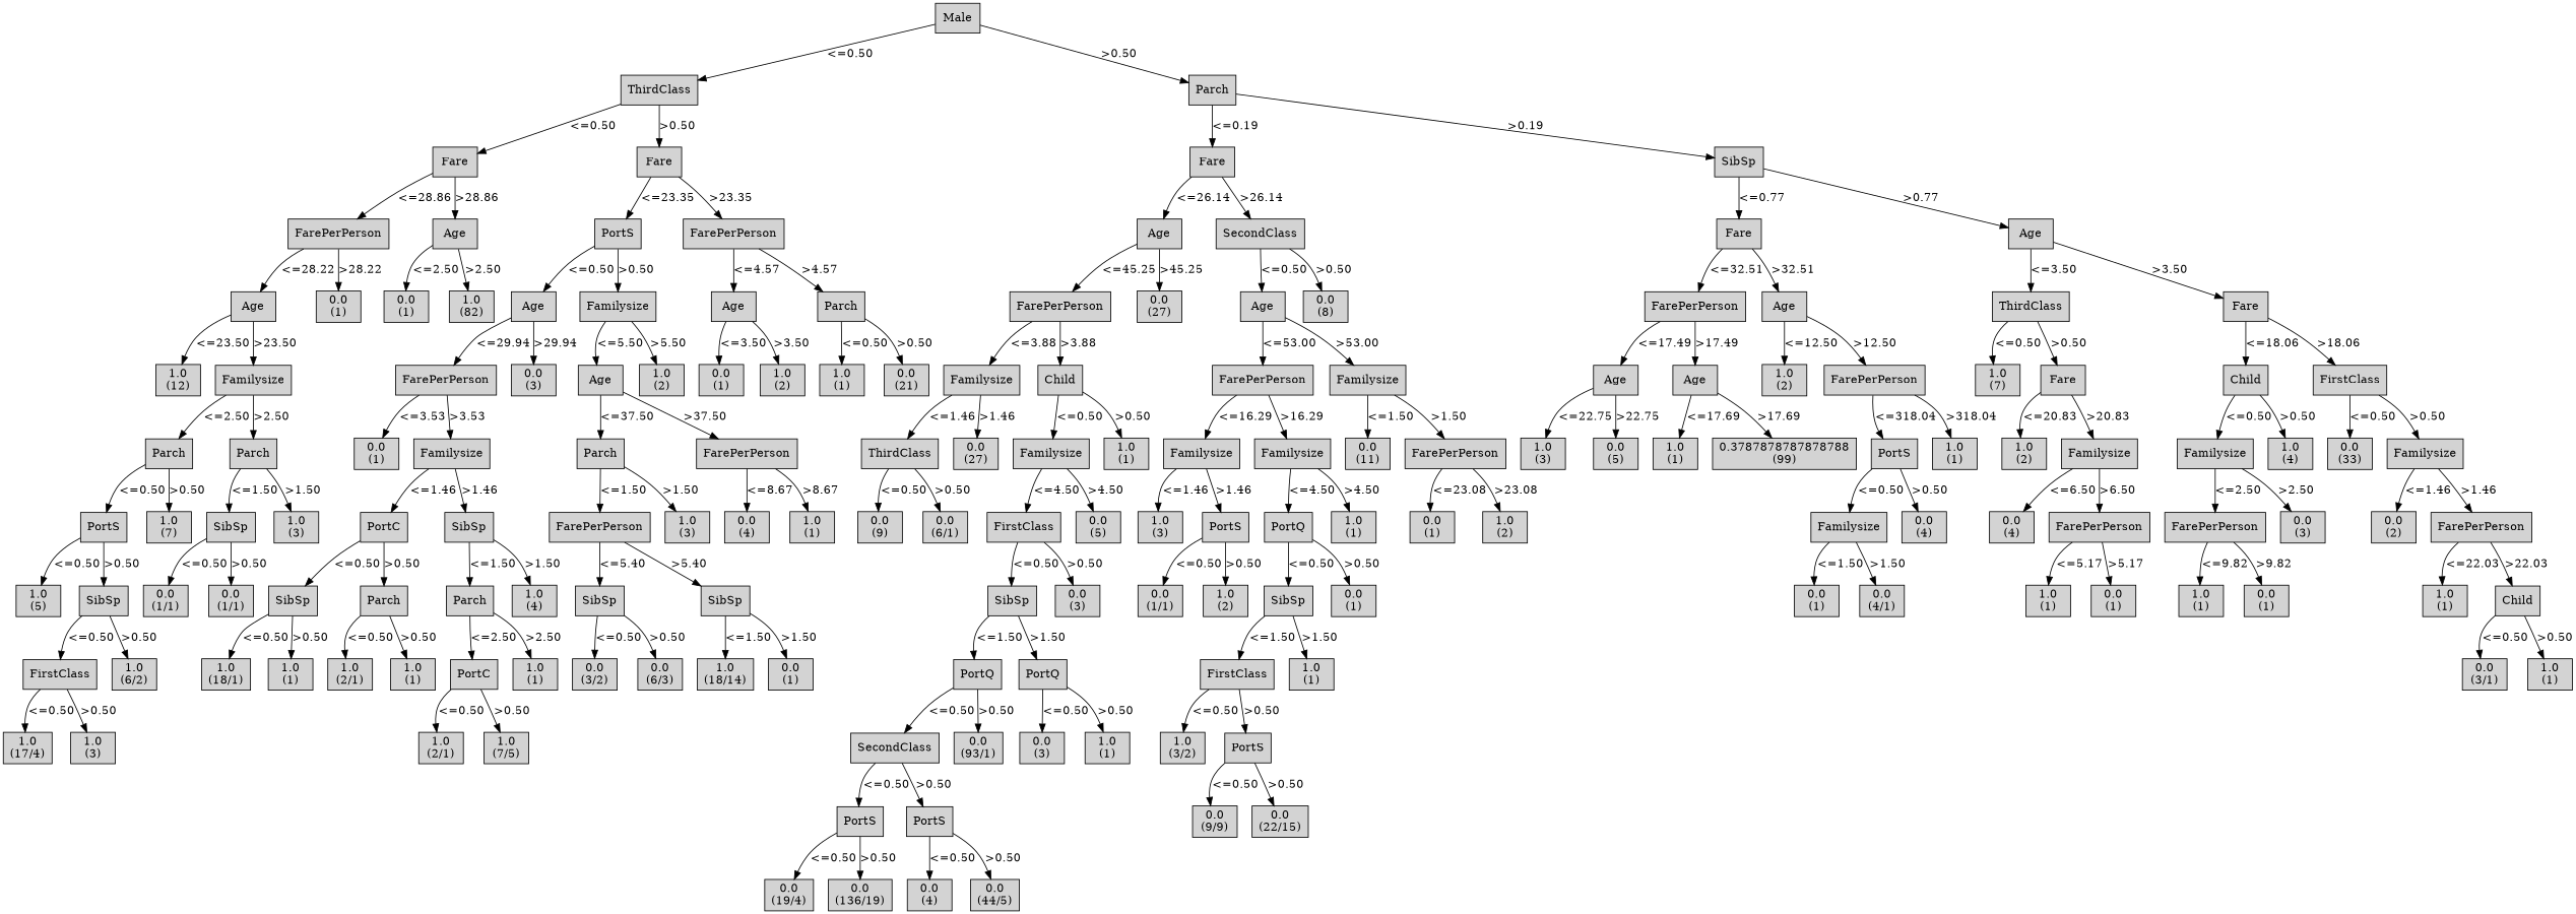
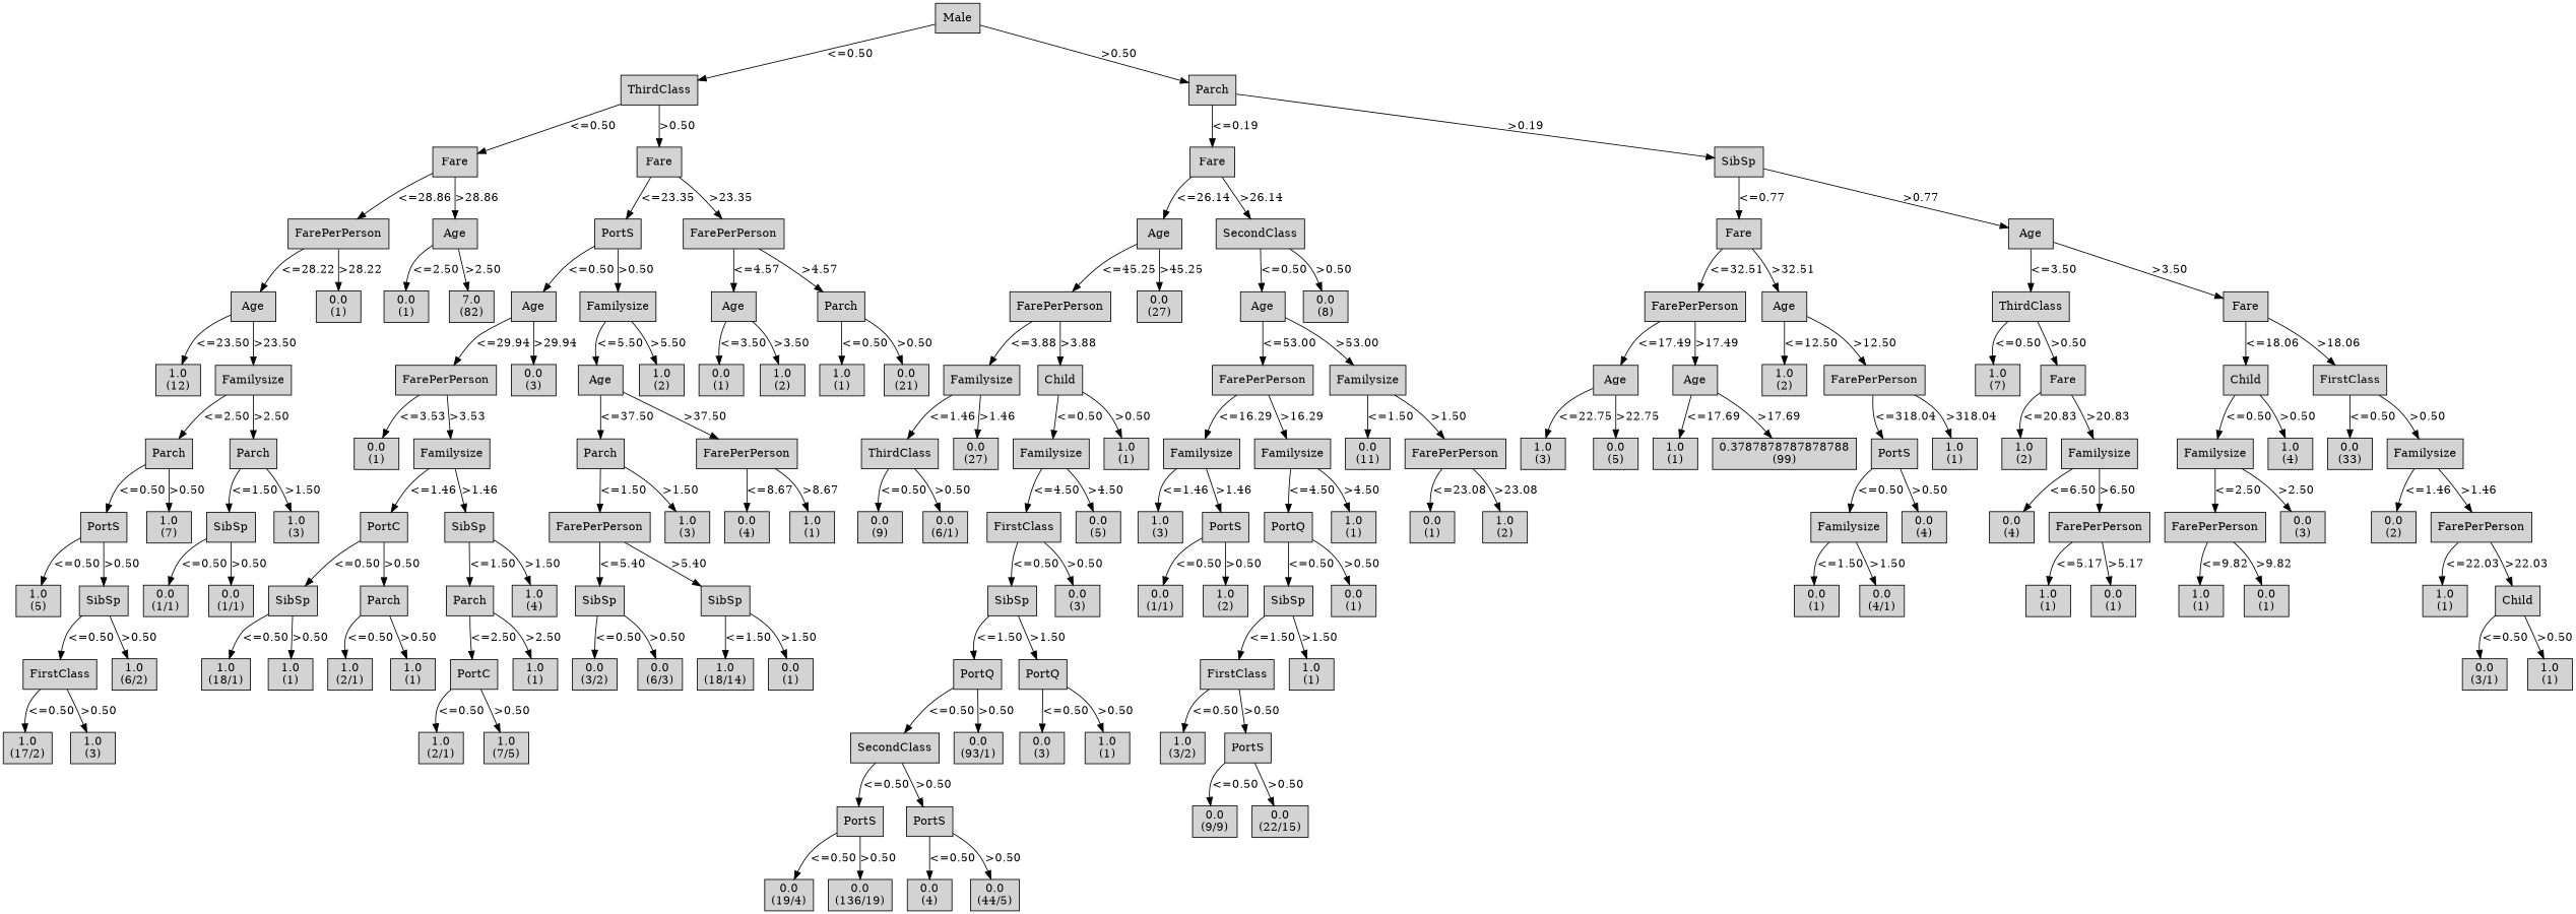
  digraph {
    node [shape=box style=filled weight=8]
    n1 [label="Male\n" weight=1]
    n2 [label="FirstClass\n" weight=10]
    n3 [label="1.0\n(6/2)\n" weight=10]
    n4 [label="1.0\n(18/1)\n" weight=10]
    n5 [label="1.0\n(1)\n" weight=10]
    n6 [label="1.0\n(2/1)\n" weight=10]
    n7 [label="1.0\n(1)\n" weight=10]
    n8 [label="PortC\n" weight=10]
    n9 [label="1.0\n(1)\n" weight=10]
    n10 [label="0.0\n(3/2)\n" weight=10]
    n11 [label="0.0\n(6/3)\n" weight=10]
    n12 [label="1.0\n(18/14)\n" weight=10]
    n13 [label="0.0\n(1)\n" weight=10]
    n14 [label="PortQ\n" weight=10]
    n15 [label="PortQ\n" weight=10]
    n16 [label="FirstClass\n" weight=10]
    n17 [label="1.0\n(1)\n" weight=10]
    n18 [label="0.0\n(3/1)\n" weight=10]
    n19 [label="1.0\n(1)\n" weight=10]
-   n20 [label="1.0\n(17/4)\n" weight=11]
+   n20 [label="1.0\n(17/2)\n" weight=11]
    n21 [label="1.0\n(3)\n" weight=11]
    n22 [label="1.0\n(2/1)\n" weight=11]
    n23 [label="1.0\n(7/5)\n" weight=11]
    n24 [label="SecondClass\n" weight=11]
    n25 [label="0.0\n(93/1)\n" weight=11]
    n26 [label="0.0\n(3)\n" weight=11]
    n27 [label="1.0\n(1)\n" weight=11]
    n28 [label="1.0\n(3/2)\n" weight=11]
    n29 [label="PortS\n" weight=11]
    n30 [label="PortS\n" weight=12]
    n31 [label="PortS\n" weight=12]
    n32 [label="0.0\n(9/9)\n" weight=12]
    n33 [label="0.0\n(22/15)\n" weight=12]
    n34 [label="0.0\n(19/4)\n" weight=13]
    n35 [label="0.0\n(136/19)\n" weight=13]
    n36 [label="0.0\n(4)\n" weight=13]
    n37 [label="0.0\n(44/5)\n" weight=13]
    n38 [label="ThirdClass\n" weight=2]
    n39 [label="Parch\n" weight=2]
    n40 [label="Fare\n" weight=3]
    n41 [label="Fare\n" weight=3]
    n42 [label="Fare\n" weight=3]
    n43 [label="SibSp\n" weight=3]
    n44 [label="FarePerPerson\n" weight=4]
    n45 [label="Age\n" weight=4]
    n46 [label="PortS\n" weight=4]
    n47 [label="FarePerPerson\n" weight=4]
    n48 [label="Age\n" weight=4]
    n49 [label="SecondClass\n" weight=4]
    n50 [label="Fare\n" weight=4]
    n51 [label="Age\n" weight=4]
    n52 [label="Age\n" weight=5]
    n53 [label="0.0\n(1)\n" weight=5]
    n54 [label="0.0\n(1)\n" weight=5]
-   n55 [label="1.0\n(82)\n" weight=5]
+   n55 [label="7.0\n(82)\n" weight=5]
    n56 [label="Age\n" weight=5]
    n57 [label="Familysize\n" weight=5]
    n58 [label="Age\n" weight=5]
    n59 [label="Parch\n" weight=5]
    n60 [label="FarePerPerson\n" weight=5]
    n61 [label="0.0\n(27)\n" weight=5]
    n62 [label="Age\n" weight=5]
    n63 [label="0.0\n(8)\n" weight=5]
    n64 [label="FarePerPerson\n" weight=5]
    n65 [label="Age\n" weight=5]
    n66 [label="ThirdClass\n" weight=5]
    n67 [label="Fare\n" weight=5]
    n68 [label="1.0\n(12)\n" weight=6]
    n69 [label="Familysize\n" weight=6]
    n70 [label="FarePerPerson\n" weight=6]
    n71 [label="0.0\n(3)\n" weight=6]
    n72 [label="Age\n" weight=6]
    n73 [label="1.0\n(2)\n" weight=6]
    n74 [label="0.0\n(1)\n" weight=6]
    n75 [label="1.0\n(2)\n" weight=6]
    n76 [label="1.0\n(1)\n" weight=6]
    n77 [label="0.0\n(21)\n" weight=6]
    n78 [label="Familysize\n" weight=6]
    n79 [label="Child\n" weight=6]
    n80 [label="FarePerPerson\n" weight=6]
    n81 [label="Familysize\n" weight=6]
    n82 [label="Age\n" weight=6]
    n83 [label="Age\n" weight=6]
    n84 [label="1.0\n(2)\n" weight=6]
    n85 [label="FarePerPerson\n" weight=6]
    n86 [label="1.0\n(7)\n" weight=6]
    n87 [label="Fare\n" weight=6]
    n88 [label="Child\n" weight=6]
    n89 [label="FirstClass\n" weight=6]
    n90 [label="Parch\n" weight=7]
    n91 [label="Parch\n" weight=7]
    n92 [label="0.0\n(1)\n" weight=7]
    n93 [label="Familysize\n" weight=7]
    n94 [label="Parch\n" weight=7]
    n95 [label="FarePerPerson\n" weight=7]
    n96 [label="ThirdClass\n" weight=7]
    n97 [label="0.0\n(27)\n" weight=7]
    n98 [label="Familysize\n" weight=7]
    n99 [label="1.0\n(1)\n" weight=7]
    n100 [label="Familysize\n" weight=7]
    n101 [label="Familysize\n" weight=7]
    n102 [label="0.0\n(11)\n" weight=7]
    n103 [label="FarePerPerson\n" weight=7]
    n104 [label="1.0\n(3)\n" weight=7]
    n105 [label="0.0\n(5)\n" weight=7]
    n106 [label="1.0\n(1)\n" weight=7]
    n107 [label="0.3787878787878788\n(99)\n" weight=7]
    n108 [label="PortS\n" weight=7]
    n109 [label="1.0\n(1)\n" weight=7]
    n110 [label="1.0\n(2)\n" weight=7]
    n111 [label="Familysize\n" weight=7]
    n112 [label="Familysize\n" weight=7]
    n113 [label="1.0\n(4)\n" weight=7]
    n114 [label="0.0\n(33)\n" weight=7]
    n115 [label="Familysize\n" weight=7]
    n116 [label="PortS\n"]
    n117 [label="1.0\n(7)\n"]
    n118 [label="SibSp\n"]
    n119 [label="1.0\n(3)\n"]
    n120 [label="PortC\n"]
    n121 [label="SibSp\n"]
    n122 [label="FarePerPerson\n"]
    n123 [label="1.0\n(3)\n"]
    n124 [label="0.0\n(4)\n"]
    n125 [label="1.0\n(1)\n"]
    n126 [label="0.0\n(9)\n"]
    n127 [label="0.0\n(6/1)\n"]
    n128 [label="FirstClass\n"]
    n129 [label="0.0\n(5)\n"]
    n130 [label="1.0\n(3)\n"]
    n131 [label="PortS\n"]
    n132 [label="PortQ\n"]
    n133 [label="1.0\n(1)\n"]
    n134 [label="0.0\n(1)\n"]
    n135 [label="1.0\n(2)\n"]
    n136 [label="Familysize\n"]
    n137 [label="0.0\n(4)\n"]
    n138 [label="0.0\n(4)\n"]
    n139 [label="FarePerPerson\n"]
    n140 [label="FarePerPerson\n"]
    n141 [label="0.0\n(3)\n"]
    n142 [label="0.0\n(2)\n"]
    n143 [label="FarePerPerson\n"]
    n144 [label="1.0\n(5)\n" weight=9]
    n145 [label="SibSp\n" weight=9]
    n146 [label="0.0\n(1/1)\n" weight=9]
    n147 [label="0.0\n(1/1)\n" weight=9]
    n148 [label="SibSp\n" weight=9]
    n149 [label="Parch\n" weight=9]
    n150 [label="Parch\n" weight=9]
    n151 [label="1.0\n(4)\n" weight=9]
    n152 [label="SibSp\n" weight=9]
    n153 [label="SibSp\n" weight=9]
    n154 [label="SibSp\n" weight=9]
    n155 [label="0.0\n(3)\n" weight=9]
    n156 [label="0.0\n(1/1)\n" weight=9]
    n157 [label="1.0\n(2)\n" weight=9]
    n158 [label="SibSp\n" weight=9]
    n159 [label="0.0\n(1)\n" weight=9]
    n160 [label="0.0\n(1)\n" weight=9]
    n161 [label="0.0\n(4/1)\n" weight=9]
    n162 [label="1.0\n(1)\n" weight=9]
    n163 [label="0.0\n(1)\n" weight=9]
    n164 [label="1.0\n(1)\n" weight=9]
    n165 [label="0.0\n(1)\n" weight=9]
    n166 [label="1.0\n(1)\n" weight=9]
    n167 [label="Child\n" weight=9]
    subgraph sub_1 {
      rank=same
      n1
    }
    subgraph sub_2 {
      rank=same
      n2
      n3
      n4
      n5
      n6
      n7
      n8
      n9
      n10
      n11
      n12
      n13
      n14
      n15
      n16
      n17
      n18
      n19
    }
    subgraph sub_3 {
      rank=same
      n20
      n21
      n22
      n23
      n24
      n25
      n26
      n27
      n28
      n29
    }
    subgraph sub_4 {
      rank=same
      n30
      n31
      n32
      n33
    }
    subgraph sub_5 {
      rank=same
      n34
      n35
      n36
      n37
    }
    subgraph sub_6 {
      rank=same
      n38
      n39
    }
    subgraph sub_7 {
      rank=same
      n40
      n41
      n42
      n43
    }
    subgraph sub_8 {
      rank=same
      n44
      n45
      n46
      n47
      n48
      n49
      n50
      n51
    }
    subgraph sub_9 {
      rank=same
      n52
      n53
      n54
      n55
      n56
      n57
      n58
      n59
      n60
      n61
      n62
      n63
      n64
      n65
      n66
      n67
    }
    subgraph sub_10 {
      rank=same
      n68
      n69
      n70
      n71
      n72
      n73
      n74
      n75
      n76
      n77
      n78
      n79
      n80
      n81
      n82
      n83
      n84
      n85
      n86
      n87
      n88
      n89
    }
    subgraph sub_11 {
      rank=same
      n90
      n91
      n92
      n93
      n94
      n95
      n96
      n97
      n98
      n99
      n100
      n101
      n102
      n103
      n104
      n105
      n106
      n107
      n108
      n109
      n110
      n111
      n112
      n113
      n114
      n115
    }
    subgraph sub_12 {
      rank=same
      n116
      n117
      n118
      n119
      n120
      n121
      n122
      n123
      n124
      n125
      n126
      n127
      n128
      n129
      n130
      n131
      n132
      n133
      n134
      n135
      n136
      n137
      n138
      n139
      n140
      n141
      n142
      n143
    }
    subgraph sub_13 {
      rank=same
      n144
      n145
      n146
      n147
      n148
      n149
      n150
      n151
      n152
      n153
      n154
      n155
      n156
      n157
      n158
      n159
      n160
      n161
      n162
      n163
      n164
      n165
      n166
      n167
    }
    n1 -> n38 [label="<=0.50"]
    n1 -> n39 [label=">0.50"]
    n2 -> n20 [label="<=0.50"]
    n2 -> n21 [label=">0.50"]
    n8 -> n22 [label="<=0.50"]
    n8 -> n23 [label=">0.50"]
    n14 -> n24 [label="<=0.50"]
    n14 -> n25 [label=">0.50"]
    n15 -> n26 [label="<=0.50"]
    n15 -> n27 [label=">0.50"]
    n16 -> n28 [label="<=0.50"]
    n16 -> n29 [label=">0.50"]
    n24 -> n30 [label="<=0.50"]
    n24 -> n31 [label=">0.50"]
    n29 -> n32 [label="<=0.50"]
    n29 -> n33 [label=">0.50"]
    n30 -> n34 [label="<=0.50"]
    n30 -> n35 [label=">0.50"]
    n31 -> n36 [label="<=0.50"]
    n31 -> n37 [label=">0.50"]
    n38 -> n40 [label="<=0.50"]
    n38 -> n41 [label=">0.50"]
    n39 -> n42 [label="<=0.19"]
    n39 -> n43 [label=">0.19"]
    n40 -> n44 [label="<=28.86"]
    n40 -> n45 [label=">28.86"]
    n41 -> n46 [label="<=23.35"]
    n41 -> n47 [label=">23.35"]
    n42 -> n48 [label="<=26.14"]
    n42 -> n49 [label=">26.14"]
    n43 -> n50 [label="<=0.77"]
    n43 -> n51 [label=">0.77"]
    n44 -> n52 [label="<=28.22"]
    n44 -> n53 [label=">28.22"]
    n45 -> n54 [label="<=2.50"]
    n45 -> n55 [label=">2.50"]
    n46 -> n56 [label="<=0.50"]
    n46 -> n57 [label=">0.50"]
    n47 -> n58 [label="<=4.57"]
    n47 -> n59 [label=">4.57"]
    n48 -> n60 [label="<=45.25"]
    n48 -> n61 [label=">45.25"]
    n49 -> n62 [label="<=0.50"]
    n49 -> n63 [label=">0.50"]
    n50 -> n64 [label="<=32.51"]
    n50 -> n65 [label=">32.51"]
    n51 -> n66 [label="<=3.50"]
    n51 -> n67 [label=">3.50"]
    n52 -> n68 [label="<=23.50"]
    n52 -> n69 [label=">23.50"]
    n56 -> n70 [label="<=29.94"]
    n56 -> n71 [label=">29.94"]
    n57 -> n72 [label="<=5.50"]
    n57 -> n73 [label=">5.50"]
    n58 -> n74 [label="<=3.50"]
    n58 -> n75 [label=">3.50"]
    n59 -> n76 [label="<=0.50"]
    n59 -> n77 [label=">0.50"]
    n60 -> n78 [label="<=3.88"]
    n60 -> n79 [label=">3.88"]
    n62 -> n80 [label="<=53.00"]
    n62 -> n81 [label=">53.00"]
    n64 -> n82 [label="<=17.49"]
    n64 -> n83 [label=">17.49"]
    n65 -> n84 [label="<=12.50"]
    n65 -> n85 [label=">12.50"]
    n66 -> n86 [label="<=0.50"]
    n66 -> n87 [label=">0.50"]
    n67 -> n88 [label="<=18.06"]
    n67 -> n89 [label=">18.06"]
    n69 -> n90 [label="<=2.50"]
    n69 -> n91 [label=">2.50"]
    n70 -> n92 [label="<=3.53"]
    n70 -> n93 [label=">3.53"]
    n72 -> n94 [label="<=37.50"]
    n72 -> n95 [label=">37.50"]
    n78 -> n96 [label="<=1.46"]
    n78 -> n97 [label=">1.46"]
    n79 -> n98 [label="<=0.50"]
    n79 -> n99 [label=">0.50"]
    n80 -> n100 [label="<=16.29"]
    n80 -> n101 [label=">16.29"]
    n81 -> n102 [label="<=1.50"]
    n81 -> n103 [label=">1.50"]
    n82 -> n104 [label="<=22.75"]
    n82 -> n105 [label=">22.75"]
    n83 -> n106 [label="<=17.69"]
    n83 -> n107 [label=">17.69"]
    n85 -> n108 [label="<=318.04"]
    n85 -> n109 [label=">318.04"]
    n87 -> n110 [label="<=20.83"]
    n87 -> n111 [label=">20.83"]
    n88 -> n112 [label="<=0.50"]
    n88 -> n113 [label=">0.50"]
    n89 -> n114 [label="<=0.50"]
    n89 -> n115 [label=">0.50"]
    n90 -> n116 [label="<=0.50"]
    n90 -> n117 [label=">0.50"]
    n91 -> n118 [label="<=1.50"]
    n91 -> n119 [label=">1.50"]
    n93 -> n120 [label="<=1.46"]
    n93 -> n121 [label=">1.46"]
    n94 -> n122 [label="<=1.50"]
    n94 -> n123 [label=">1.50"]
    n95 -> n124 [label="<=8.67"]
    n95 -> n125 [label=">8.67"]
    n96 -> n126 [label="<=0.50"]
    n96 -> n127 [label=">0.50"]
    n98 -> n128 [label="<=4.50"]
    n98 -> n129 [label=">4.50"]
    n100 -> n130 [label="<=1.46"]
    n100 -> n131 [label=">1.46"]
    n101 -> n132 [label="<=4.50"]
    n101 -> n133 [label=">4.50"]
    n103 -> n134 [label="<=23.08"]
    n103 -> n135 [label=">23.08"]
    n108 -> n136 [label="<=0.50"]
    n108 -> n137 [label=">0.50"]
    n111 -> n138 [label="<=6.50"]
    n111 -> n139 [label=">6.50"]
    n112 -> n140 [label="<=2.50"]
    n112 -> n141 [label=">2.50"]
    n115 -> n142 [label="<=1.46"]
    n115 -> n143 [label=">1.46"]
    n116 -> n144 [label="<=0.50"]
    n116 -> n145 [label=">0.50"]
    n118 -> n146 [label="<=0.50"]
    n118 -> n147 [label=">0.50"]
    n120 -> n148 [label="<=0.50"]
    n120 -> n149 [label=">0.50"]
    n121 -> n150 [label="<=1.50"]
    n121 -> n151 [label=">1.50"]
    n122 -> n152 [label="<=5.40"]
    n122 -> n153 [label=">5.40"]
    n128 -> n154 [label="<=0.50"]
    n128 -> n155 [label=">0.50"]
    n131 -> n156 [label="<=0.50"]
    n131 -> n157 [label=">0.50"]
    n132 -> n158 [label="<=0.50"]
    n132 -> n159 [label=">0.50"]
    n136 -> n160 [label="<=1.50"]
    n136 -> n161 [label=">1.50"]
    n139 -> n162 [label="<=5.17"]
    n139 -> n163 [label=">5.17"]
    n140 -> n164 [label="<=9.82"]
    n140 -> n165 [label=">9.82"]
    n143 -> n166 [label="<=22.03"]
    n143 -> n167 [label=">22.03"]
    n145 -> n2 [label="<=0.50"]
    n145 -> n3 [label=">0.50"]
    n148 -> n4 [label="<=0.50"]
    n148 -> n5 [label=">0.50"]
    n149 -> n6 [label="<=0.50"]
    n149 -> n7 [label=">0.50"]
    n150 -> n8 [label="<=2.50"]
    n150 -> n9 [label=">2.50"]
    n152 -> n10 [label="<=0.50"]
    n152 -> n11 [label=">0.50"]
    n153 -> n12 [label="<=1.50"]
    n153 -> n13 [label=">1.50"]
    n154 -> n14 [label="<=1.50"]
    n154 -> n15 [label=">1.50"]
    n158 -> n16 [label="<=1.50"]
    n158 -> n17 [label=">1.50"]
    n167 -> n18 [label="<=0.50"]
    n167 -> n19 [label=">0.50"]
  }
